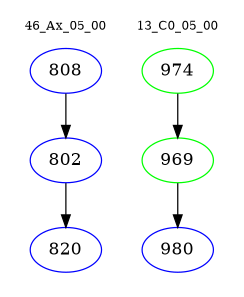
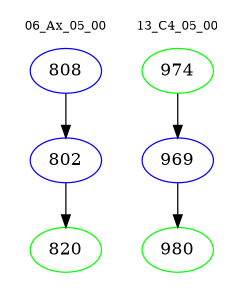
  digraph {
    node [color=green]
    edge [color=black]
    n1 [color=blue label=808]
    n2 [color=blue label=802]
-   n3 [color=blue label=820]
+   n3 [label=820]
    n4 [label=974]
-   n5 [label=969]
-   n6 [color=blue label=980]
+   n5 [color=blue label=969]
+   n6 [label=980]
    subgraph cluster_1 {
      color=white
      fontsize=10
-     label="46_Ax_05_00"
+     label="06_Ax_05_00"
      n1
      n2
      n3
    }
    subgraph cluster_2 {
      color=white
      fontsize=10
-     label="13_C0_05_00"
+     label="13_C4_05_00"
      n4
      n5
      n6
    }
    n1 -> n2
    n2 -> n3
    n4 -> n5
    n5 -> n6
  }
